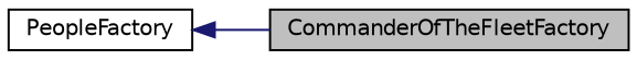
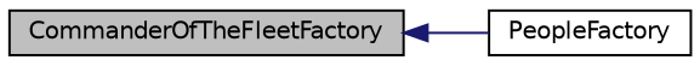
  digraph {
    rankdir=LR
    node [color=black fontname=Helvetica fontsize=10 shape=record style=filled]
    n1 [fillcolor=grey75 fontcolor=black height=0.2 label=CommanderOfTheFleetFactory width=0.4]
    n2 [fillcolor=white height=0.2 label=PeopleFactory width=0.4]
-   n2 -> n1 [color=midnightblue dir=back fontname=Helvetica fontsize=10 labelfontname=Helvetica labelfontsize=10 style=solid]
+   n1 -> n2 [color=midnightblue dir=back fontname=Helvetica fontsize=10 labelfontname=Helvetica labelfontsize=10 style=solid]
  }
